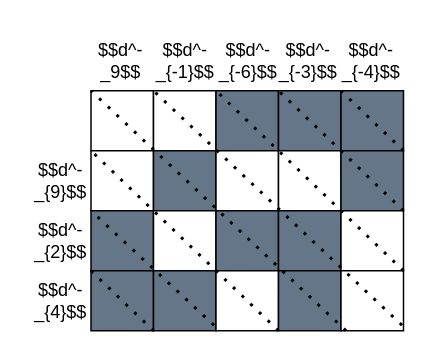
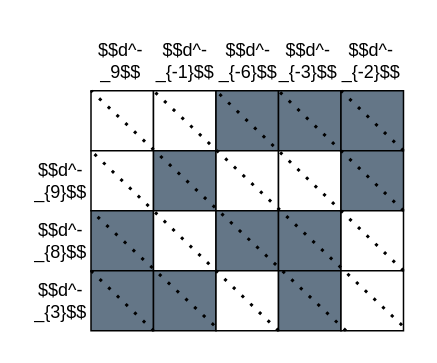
  <mxCell id="0" />
  <mxCell id="1" parent="0" />
  <mxCell id="2" value="" style="group" vertex="1" connectable="0" parent="1"><mxGeometry x="20" y="20" width="248.33" height="200" as="geometry" /></mxCell>
  <mxCell id="3" value="" style="group" vertex="1" connectable="0" parent="2"><mxGeometry width="248.33" height="200" as="geometry" /></mxCell>
  <mxCell id="4" value="" style="rounded=0;whiteSpace=wrap;html=1;container=0;" vertex="1" parent="3"><mxGeometry x="39.997" y="40" width="41.667" height="40" as="geometry" /></mxCell>
  <mxCell id="5" value="" style="rounded=0;whiteSpace=wrap;html=1;container=0;" vertex="1" parent="3"><mxGeometry x="81.663" y="40" width="41.667" height="40" as="geometry" /></mxCell>
  <mxCell id="6" value="" style="rounded=0;whiteSpace=wrap;html=1;fillColor=#647687;fontColor=#ffffff;container=0;" vertex="1" parent="3"><mxGeometry x="123.33" y="40" width="41.667" height="40" as="geometry" /></mxCell>
  <mxCell id="7" value="" style="rounded=0;whiteSpace=wrap;html=1;fillColor=#647687;fontColor=#ffffff;container=0;" vertex="1" parent="3"><mxGeometry x="164.997" y="40" width="41.667" height="40" as="geometry" /></mxCell>
  <mxCell id="8" value="" style="rounded=0;whiteSpace=wrap;html=1;fillColor=#647687;fontColor=#ffffff;container=0;" vertex="1" parent="3"><mxGeometry x="206.663" y="40" width="41.667" height="40" as="geometry" /></mxCell>
  <mxCell id="9" value="" style="rounded=0;whiteSpace=wrap;html=1;container=0;" vertex="1" parent="3"><mxGeometry x="39.997" y="80" width="41.667" height="40" as="geometry" /></mxCell>
  <mxCell id="10" value="" style="rounded=0;whiteSpace=wrap;html=1;fillColor=#647687;fontColor=#ffffff;container=0;" vertex="1" parent="3"><mxGeometry x="81.663" y="80" width="41.667" height="40" as="geometry" /></mxCell>
  <mxCell id="11" value="" style="rounded=0;whiteSpace=wrap;html=1;container=0;" vertex="1" parent="3"><mxGeometry x="123.33" y="80" width="41.667" height="40" as="geometry" /></mxCell>
  <mxCell id="12" value="" style="rounded=0;whiteSpace=wrap;html=1;container=0;" vertex="1" parent="3"><mxGeometry x="164.997" y="80" width="41.667" height="40" as="geometry" /></mxCell>
  <mxCell id="13" value="" style="rounded=0;whiteSpace=wrap;html=1;fillColor=#647687;fontColor=#ffffff;container=0;" vertex="1" parent="3"><mxGeometry x="206.663" y="80" width="41.667" height="40" as="geometry" /></mxCell>
  <mxCell id="14" value="" style="rounded=0;whiteSpace=wrap;html=1;fillColor=#647687;fontColor=#ffffff;container=0;" vertex="1" parent="3"><mxGeometry x="39.997" y="120" width="41.667" height="40" as="geometry" /></mxCell>
  <mxCell id="15" value="" style="rounded=0;whiteSpace=wrap;html=1;container=0;" vertex="1" parent="3"><mxGeometry x="81.663" y="120" width="41.667" height="40" as="geometry" /></mxCell>
  <mxCell id="16" value="" style="rounded=0;whiteSpace=wrap;html=1;fillColor=#647687;fontColor=#ffffff;container=0;" vertex="1" parent="3"><mxGeometry x="123.33" y="120" width="41.667" height="40" as="geometry" /></mxCell>
  <mxCell id="17" value="" style="rounded=0;whiteSpace=wrap;html=1;fillColor=#647687;fontColor=#ffffff;container=0;" vertex="1" parent="3"><mxGeometry x="164.997" y="120" width="41.667" height="40" as="geometry" /></mxCell>
  <mxCell id="18" value="" style="rounded=0;whiteSpace=wrap;html=1;container=0;" vertex="1" parent="3"><mxGeometry x="206.663" y="120" width="41.667" height="40" as="geometry" /></mxCell>
  <mxCell id="19" value="" style="rounded=0;whiteSpace=wrap;html=1;fillColor=#647687;fontColor=#ffffff;container=0;" vertex="1" parent="3"><mxGeometry x="39.997" y="160" width="41.667" height="40" as="geometry" /></mxCell>
  <mxCell id="20" value="" style="rounded=0;whiteSpace=wrap;html=1;fillColor=#647687;fontColor=#ffffff;container=0;" vertex="1" parent="3"><mxGeometry x="81.663" y="160" width="41.667" height="40" as="geometry" /></mxCell>
  <mxCell id="21" value="" style="rounded=0;whiteSpace=wrap;html=1;container=0;" vertex="1" parent="3"><mxGeometry x="123.33" y="160" width="41.667" height="40" as="geometry" /></mxCell>
  <mxCell id="22" value="" style="rounded=0;whiteSpace=wrap;html=1;fillColor=#647687;fontColor=#ffffff;container=0;" vertex="1" parent="3"><mxGeometry x="164.997" y="160" width="41.667" height="40" as="geometry" /></mxCell>
  <mxCell id="23" value="" style="rounded=0;whiteSpace=wrap;html=1;container=0;" vertex="1" parent="3"><mxGeometry x="206.663" y="160" width="41.667" height="40" as="geometry" /></mxCell>
  <mxCell id="24" value="$$d^-_9$$" style="text;html=1;strokeColor=none;fillColor=none;align=center;verticalAlign=middle;whiteSpace=wrap;rounded=0;container=0;" vertex="1" parent="3"><mxGeometry x="40.0" width="40" height="40" as="geometry" /></mxCell>
  <mxCell id="25" value="$$d^-_{-1}$$" style="text;html=1;strokeColor=none;fillColor=none;align=center;verticalAlign=middle;whiteSpace=wrap;rounded=0;container=0;" vertex="1" parent="3"><mxGeometry x="83.33" width="40" height="40" as="geometry" /></mxCell>
  <mxCell id="26" value="$$d^-_{-6}$$" style="text;html=1;strokeColor=none;fillColor=none;align=center;verticalAlign=middle;whiteSpace=wrap;rounded=0;container=0;" vertex="1" parent="3"><mxGeometry x="125.0" width="40" height="40" as="geometry" /></mxCell>
  <mxCell id="27" value="$$d^-_{-3}$$" style="text;html=1;strokeColor=none;fillColor=none;align=center;verticalAlign=middle;whiteSpace=wrap;rounded=0;container=0;" vertex="1" parent="3"><mxGeometry x="165.0" width="40" height="40" as="geometry" /></mxCell>
- <mxCell id="28" value="$$d^-_{-4}$$" style="text;html=1;strokeColor=none;fillColor=none;align=center;verticalAlign=middle;whiteSpace=wrap;rounded=0;container=0;" vertex="1" parent="3"><mxGeometry x="206.66" width="40" height="40" as="geometry" /></mxCell>
+ <mxCell id="28" value="$$d^-_{-2}$$" style="text;html=1;strokeColor=none;fillColor=none;align=center;verticalAlign=middle;whiteSpace=wrap;rounded=0;container=0;" vertex="1" parent="3"><mxGeometry x="206.66" width="40" height="40" as="geometry" /></mxCell>
  <mxCell id="29" value="$$d^-_{9}$$" style="text;html=1;strokeColor=none;fillColor=none;align=center;verticalAlign=middle;whiteSpace=wrap;rounded=0;container=0;" vertex="1" parent="3"><mxGeometry y="80" width="40" height="40" as="geometry" /></mxCell>
- <mxCell id="30" value="$$d^-_{2}$$" style="text;html=1;strokeColor=none;fillColor=none;align=center;verticalAlign=middle;whiteSpace=wrap;rounded=0;container=0;" vertex="1" parent="3"><mxGeometry y="120" width="40" height="40" as="geometry" /></mxCell>
- <mxCell id="31" value="$$d^-_{4}$$" style="text;html=1;strokeColor=none;fillColor=none;align=center;verticalAlign=middle;whiteSpace=wrap;rounded=0;container=0;" vertex="1" parent="3"><mxGeometry y="160" width="40" height="40" as="geometry" /></mxCell>
+ <mxCell id="30" value="$$d^-_{8}$$" style="text;html=1;strokeColor=none;fillColor=none;align=center;verticalAlign=middle;whiteSpace=wrap;rounded=0;container=0;" vertex="1" parent="3"><mxGeometry y="120" width="40" height="40" as="geometry" /></mxCell>
+ <mxCell id="31" value="$$d^-_{3}$$" style="text;html=1;strokeColor=none;fillColor=none;align=center;verticalAlign=middle;whiteSpace=wrap;rounded=0;container=0;" vertex="1" parent="3"><mxGeometry y="160" width="40" height="40" as="geometry" /></mxCell>
  <mxCell id="32" value="" style="endArrow=none;dashed=1;html=1;dashPattern=1 3;strokeWidth=2;rounded=0;entryX=1;entryY=0;entryDx=0;entryDy=0;exitX=0;exitY=1;exitDx=0;exitDy=0;" edge="1" parent="3" source="22" target="29"><mxGeometry width="50" height="50" relative="1" as="geometry"><mxPoint x="-50" y="160" as="sourcePoint" /><mxPoint y="110" as="targetPoint" /></mxGeometry></mxCell>
  <mxCell id="33" value="" style="endArrow=none;dashed=1;html=1;dashPattern=1 3;strokeWidth=2;rounded=0;entryX=1;entryY=1;entryDx=0;entryDy=0;exitX=0.968;exitY=0.908;exitDx=0;exitDy=0;exitPerimeter=0;" edge="1" parent="3" source="20" target="29"><mxGeometry width="50" height="50" relative="1" as="geometry"><mxPoint x="-50" y="160" as="sourcePoint" /><mxPoint y="110" as="targetPoint" /></mxGeometry></mxCell>
  <mxCell id="34" value="" style="endArrow=none;dashed=1;html=1;dashPattern=1 3;strokeWidth=2;rounded=0;entryX=1;entryY=1;entryDx=0;entryDy=0;exitX=1;exitY=0;exitDx=0;exitDy=0;" edge="1" parent="3" source="31" target="19"><mxGeometry width="50" height="50" relative="1" as="geometry"><mxPoint x="-50" y="160" as="sourcePoint" /><mxPoint y="110" as="targetPoint" /></mxGeometry></mxCell>
  <mxCell id="35" value="" style="endArrow=none;dashed=1;html=1;dashPattern=1 3;strokeWidth=2;rounded=0;entryX=1;entryY=0;entryDx=0;entryDy=0;exitX=0.976;exitY=0.908;exitDx=0;exitDy=0;exitPerimeter=0;" edge="1" parent="3" source="23" target="4"><mxGeometry width="50" height="50" relative="1" as="geometry"><mxPoint x="-50" y="160" as="sourcePoint" /><mxPoint y="110" as="targetPoint" /></mxGeometry></mxCell>
  <mxCell id="36" value="" style="endArrow=none;dashed=1;html=1;dashPattern=1 3;strokeWidth=2;rounded=0;entryX=0;entryY=0;entryDx=0;entryDy=0;exitX=1;exitY=1;exitDx=0;exitDy=0;" edge="1" parent="3" source="18" target="6"><mxGeometry width="50" height="50" relative="1" as="geometry"><mxPoint x="-50" y="160" as="sourcePoint" /><mxPoint y="110" as="targetPoint" /></mxGeometry></mxCell>
  <mxCell id="37" value="" style="endArrow=none;dashed=1;html=1;dashPattern=1 3;strokeWidth=2;rounded=0;entryX=0;entryY=0;entryDx=0;entryDy=0;exitX=1;exitY=1;exitDx=0;exitDy=0;" edge="1" parent="3" source="13" target="7"><mxGeometry width="50" height="50" relative="1" as="geometry"><mxPoint x="-50" y="160" as="sourcePoint" /><mxPoint y="110" as="targetPoint" /></mxGeometry></mxCell>
  <mxCell id="38" value="" style="endArrow=none;dashed=1;html=1;dashPattern=1 3;strokeWidth=2;rounded=0;entryX=0;entryY=0;entryDx=0;entryDy=0;exitX=1;exitY=0;exitDx=0;exitDy=0;" edge="1" parent="3" source="13" target="8"><mxGeometry width="50" height="50" relative="1" as="geometry"><mxPoint x="-50" y="160" as="sourcePoint" /><mxPoint y="110" as="targetPoint" /></mxGeometry></mxCell>
  <mxCell id="39" value="" style="endArrow=none;dashed=1;html=1;dashPattern=1 3;strokeWidth=2;rounded=0;entryX=0;entryY=0;entryDx=0;entryDy=0;" edge="1" parent="2" target="4"><mxGeometry width="50" height="50" relative="1" as="geometry"><mxPoint x="210" y="200" as="sourcePoint" /><mxPoint y="110" as="targetPoint" /></mxGeometry></mxCell>
